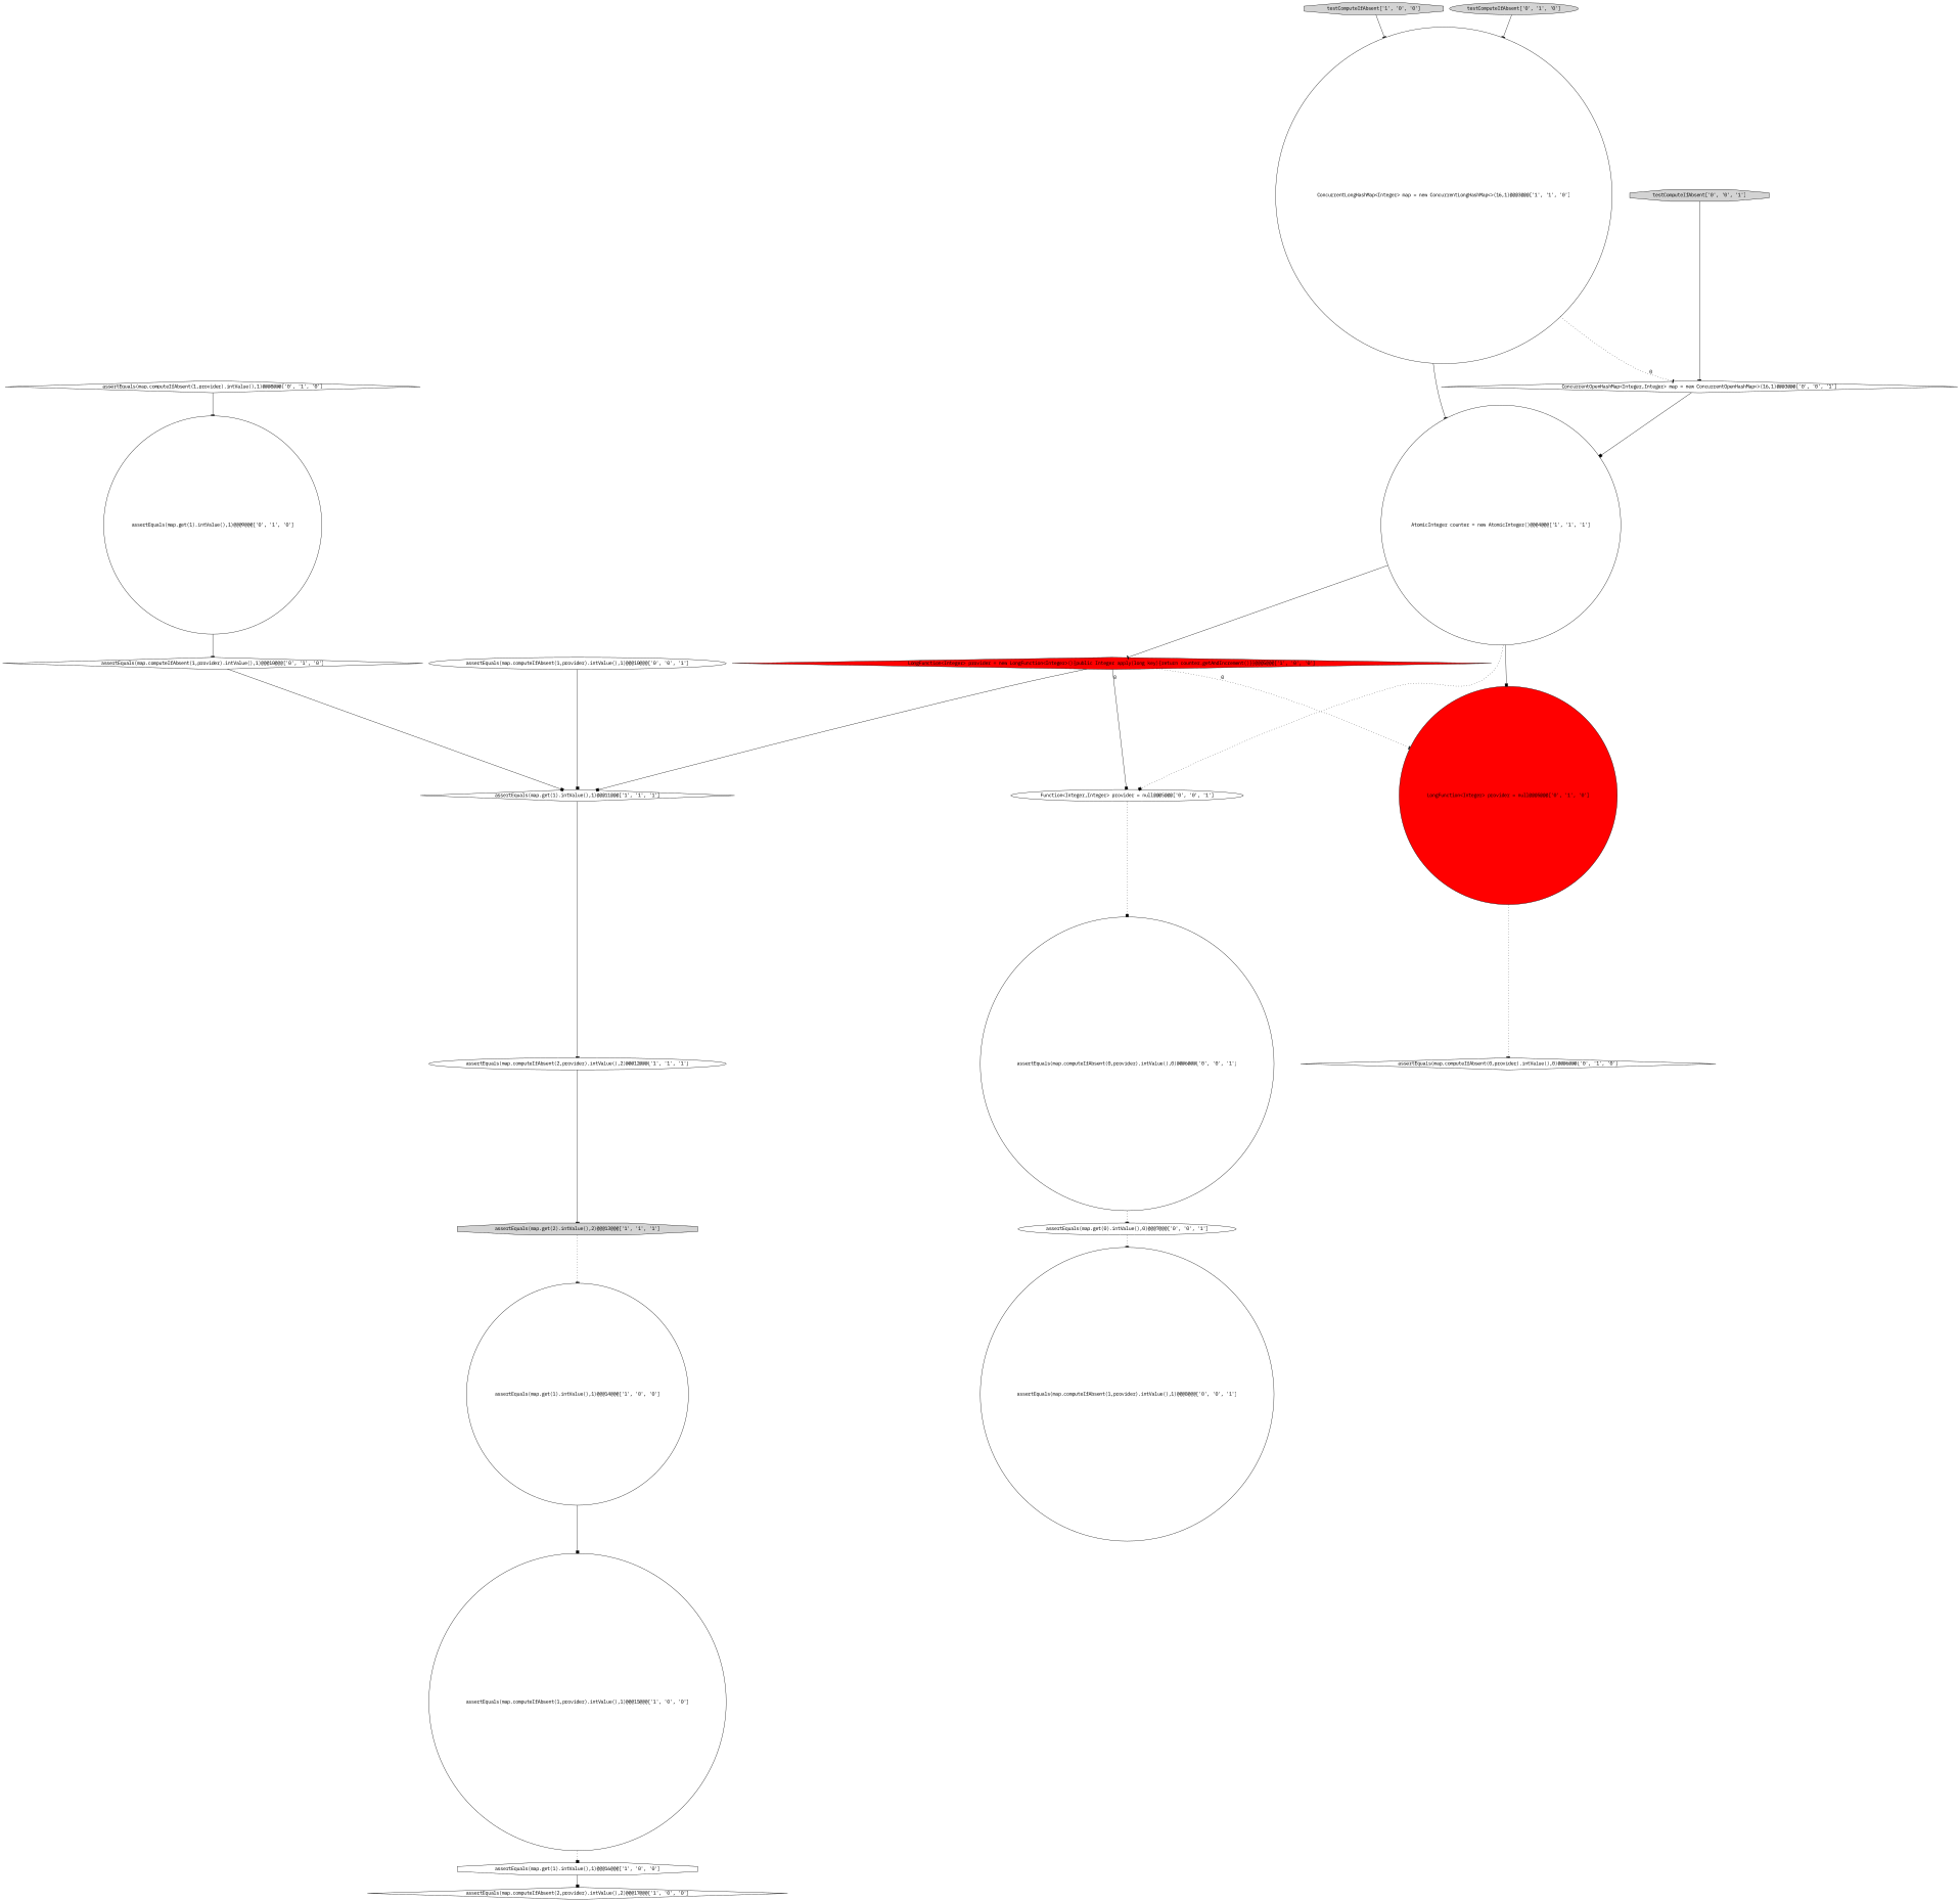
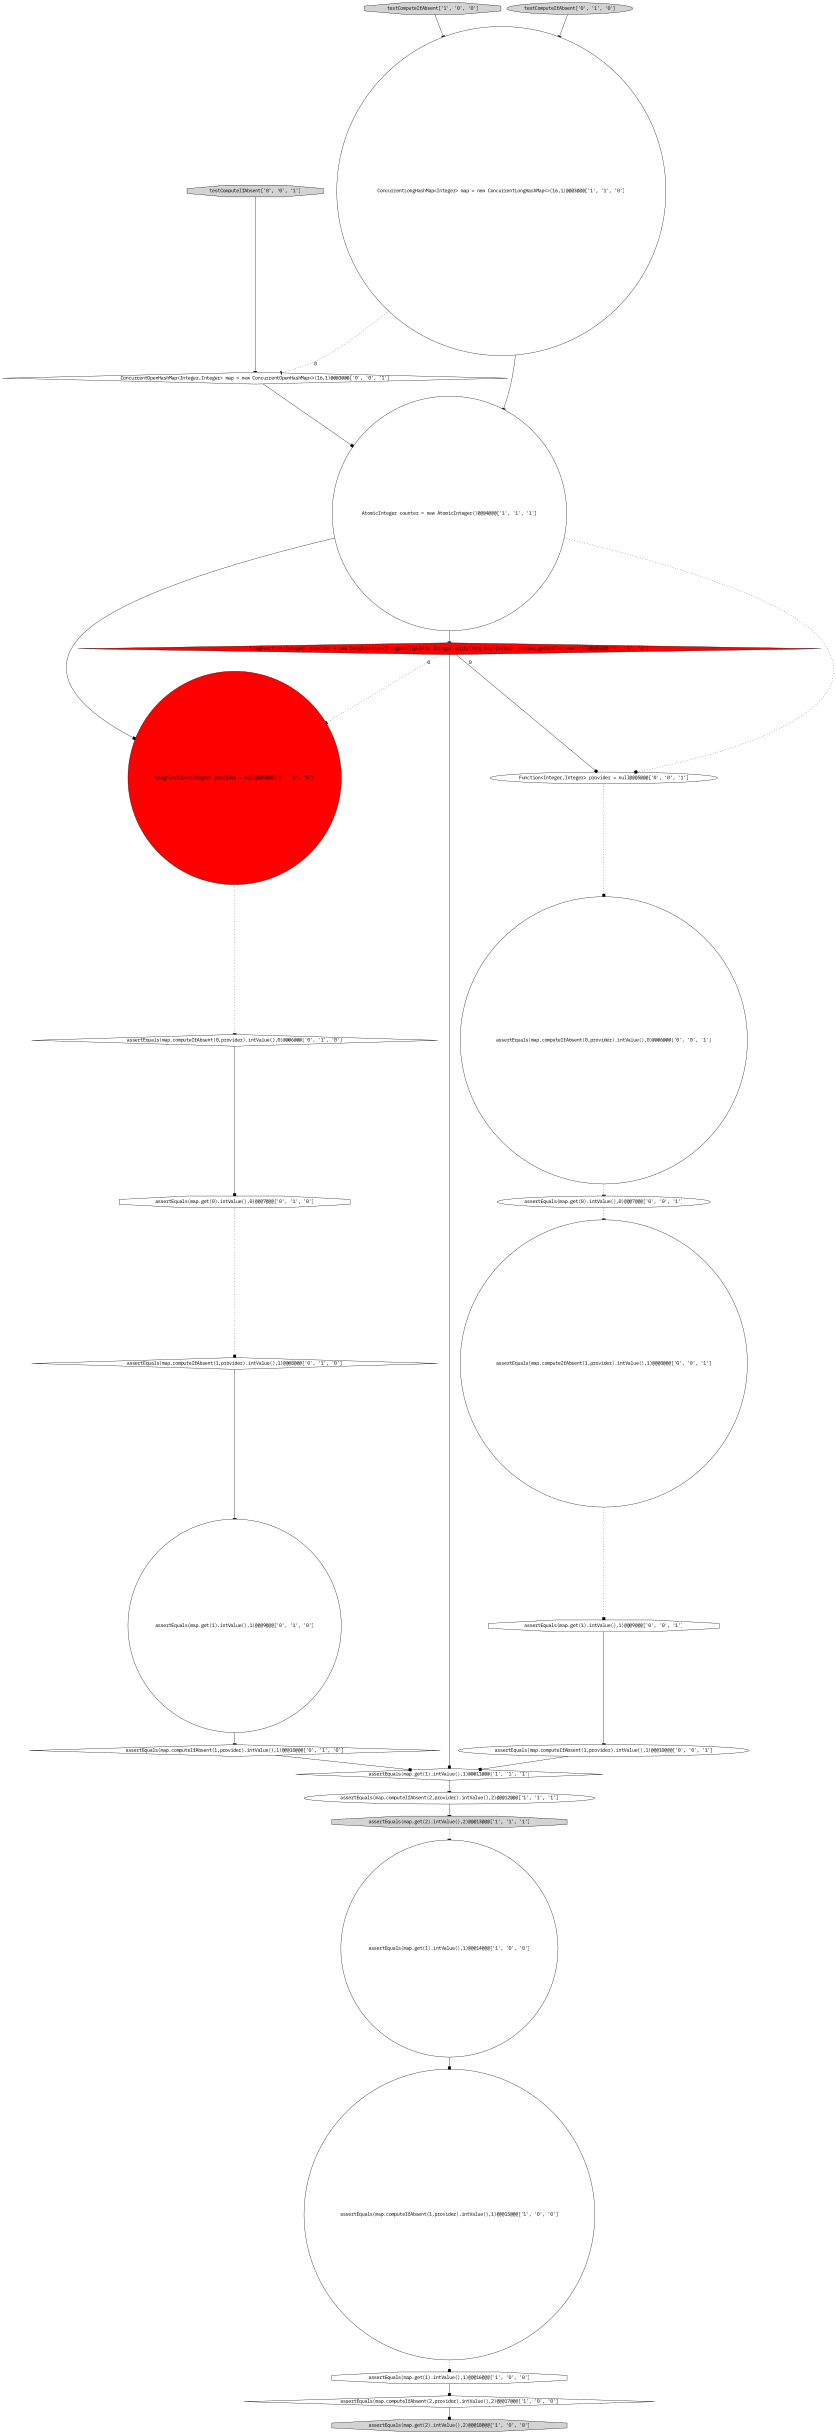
  digraph {
    fontname="IBM Plex Mono"
    node [fillcolor=white fontname="IBM Plex Mono" shape=circle style=filled]
    edge [arrowhead=tee fontname="IBM Plex Mono" style=solid]
    n1 [label="assertEquals(map.computeIfAbsent(2,provider).intValue(),2)@@@12@@@['1', '1', '1']" shape=ellipse]
    n2 [fillcolor=lightgray label="assertEquals(map.get(2).intValue(),2)@@@13@@@['1', '1', '1']" shape=octagon]
    n3 [label="assertEquals(map.get(1).intValue(),1)@@@14@@@['1', '0', '0']"]
    n4 [fillcolor=lightgray label="testComputeIfAbsent['1', '0', '0']" shape=octagon]
    n5 [label="ConcurrentLongHashMap<Integer> map = new ConcurrentLongHashMap<>(16,1)@@@3@@@['1', '1', '0']"]
    n6 [label="ConcurrentOpenHashMap<Integer,Integer> map = new ConcurrentOpenHashMap<>(16,1)@@@3@@@['0', '0', '1']" shape=diamond]
    n7 [label="AtomicInteger counter = new AtomicInteger()@@@4@@@['1', '1', '1']"]
    n8 [label="assertEquals(map.computeIfAbsent(2,provider).intValue(),2)@@@17@@@['1', '0', '0']" shape=diamond]
+   n9 [fillcolor=lightgray label="assertEquals(map.get(2).intValue(),2)@@@18@@@['1', '0', '0']" shape=octagon]
    n10 [fillcolor=red label="LongFunction<Integer> provider = null@@@5@@@['0', '1', '0']"]
    n11 [label="assertEquals(map.computeIfAbsent(0,provider).intValue(),0)@@@6@@@['0', '1', '0']" shape=diamond]
+   n12 [label="assertEquals(map.get(0).intValue(),0)@@@7@@@['0', '1', '0']" shape=octagon]
+   n13 [label="assertEquals(map.get(1).intValue(),1)@@@9@@@['0', '0', '1']" shape=octagon]
    n14 [label="assertEquals(map.computeIfAbsent(1,provider).intValue(),1)@@@10@@@['0', '0', '1']" shape=ellipse]
    n15 [label="assertEquals(map.get(1).intValue(),1)@@@11@@@['1', '1', '1']" shape=diamond]
    n16 [fillcolor=lightgray label="testComputeIfAbsent['0', '1', '0']" shape=ellipse]
    n17 [fillcolor=lightgray label="testComputeIfAbsent['0', '0', '1']" shape=octagon]
    n18 [label="assertEquals(map.get(1).intValue(),1)@@@16@@@['1', '0', '0']" shape=octagon]
    n19 [fillcolor=red label="LongFunction<Integer> provider = new LongFunction<Integer>(){public Integer apply(long key){return counter.getAndIncrement()}}@@@5@@@['1', '0', '0']" shape=diamond]
    n20 [label="Function<Integer,Integer> provider = null@@@5@@@['0', '0', '1']" shape=ellipse]
    n21 [label="assertEquals(map.computeIfAbsent(0,provider).intValue(),0)@@@6@@@['0', '0', '1']"]
    n22 [label="assertEquals(map.get(0).intValue(),0)@@@7@@@['0', '0', '1']" shape=ellipse]
    n23 [label="assertEquals(map.computeIfAbsent(1,provider).intValue(),1)@@@8@@@['0', '0', '1']"]
    n24 [label="assertEquals(map.computeIfAbsent(1,provider).intValue(),1)@@@8@@@['0', '1', '0']" shape=diamond]
    n25 [label="assertEquals(map.get(1).intValue(),1)@@@9@@@['0', '1', '0']"]
    n26 [label="assertEquals(map.computeIfAbsent(1,provider).intValue(),1)@@@10@@@['0', '1', '0']" shape=diamond]
    n27 [label="assertEquals(map.computeIfAbsent(1,provider).intValue(),1)@@@15@@@['1', '0', '0']"]
    n1 -> n2
    n2 -> n3 [style=dotted]
    n3 -> n27 [arrowhead=box]
    n4 -> n5
    n5 -> n6 [label=0 style=dotted]
    n5 -> n7
    n6 -> n7 [arrowhead=box]
    n7 -> n10 [arrowhead=box]
    n7 -> n19
    n7 -> n20 [arrowhead=box style=dotted]
+   n8 -> n9 [arrowhead=box]
    n10 -> n11 [style=dotted]
+   n11 -> n12 [arrowhead=box]
+   n12 -> n24 [arrowhead=box style=dotted]
+   n13 -> n14
    n14 -> n15 [arrowhead=box]
    n15 -> n1
    n16 -> n5
    n17 -> n6
    n18 -> n8 [arrowhead=box]
    n19 -> n10 [label=0 style=dotted]
    n19 -> n15 [arrowhead=box]
    n19 -> n20 [arrowhead=box label=0]
    n20 -> n21 [arrowhead=box style=dotted]
    n21 -> n22 [style=dotted]
    n22 -> n23 [style=dotted]
+   n23 -> n13 [arrowhead=box style=dotted]
    n24 -> n25
    n25 -> n26
    n26 -> n15 [arrowhead=box]
    n27 -> n18 [arrowhead=box style=dotted]
  }
